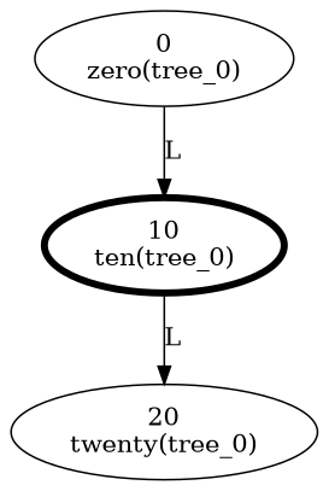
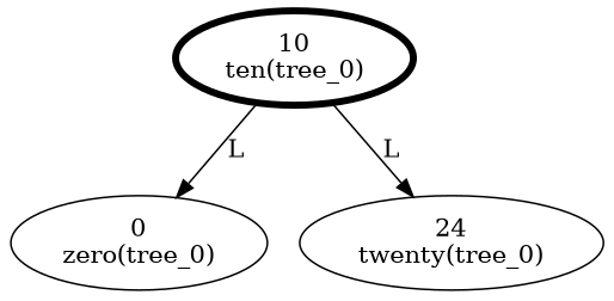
  digraph {
    n1 [label="10\nten(tree_0)" penwidth=4]
    n2 [label="0\nzero(tree_0)"]
-   n3 [label="20\ntwenty(tree_0)"]
-   n2 -> n1 [label=L]
+   n3 [label="24\ntwenty(tree_0)"]
+   n1 -> n2 [label=L]
    n1 -> n3 [label=L]
  }
